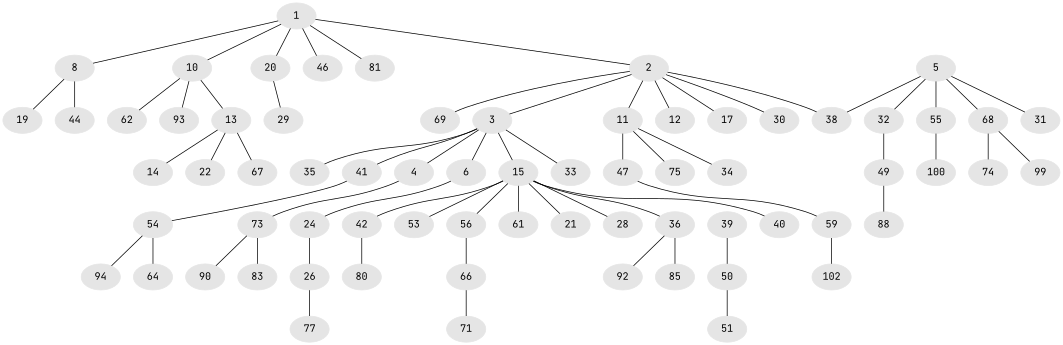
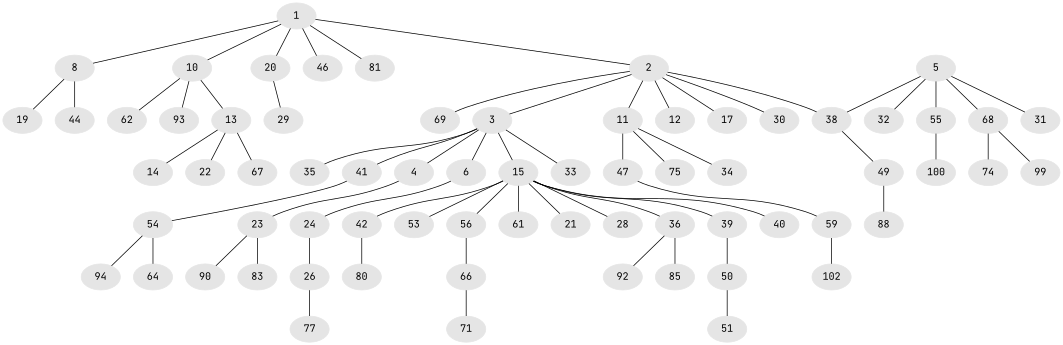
  graph {
    fontname="JetBrains Mono"
    node [color=gray90 fontname="JetBrains Mono" style=filled]
    edge [fontname="JetBrains Mono"]
    1 [super="+27"]
    2 [super="+7"]
    8
    10 [super="+45"]
    20 [super="+52"]
    46
    81
    3 [super="+9"]
    11 [super="+25"]
    12 [super="+96"]
    17 [super="+65"]
    30
    69 [super="+97"]
    38 [super="+87"]
    19
    44 [super="+60"]
    13 [super="+48"]
    62
    93
    29
    4
    6 [super="+91"]
    15 [super="+16"]
    33
    35 [super="+84"]
    41
    5 [super="+18"]
    31
    32 [super="+98"]
    55 [super="+58"]
    68 [super="+89"]
    34
    47 [super="+70"]
    75 [super="+101"]
-   23 [super="+43" label=73]
+   23 [super="+43"]
    24 [super="+82"]
    21
    28
    36 [super="+86"]
    39
    40 [super="+79"]
    42 [super="+73"]
    53
    56
    61
    54 [super="+57"]
    n47 [label=83]
    90
    49 [super="+72"]
    100
    74
    99
    26 [super="+37"]
    14
    22
    67
    59 [super="+95"]
    85
    92
    50 [super="+76"]
    80
    66 [super="+78"]
    77
    88
    51 [super="+83"]
    64
    94
    102
    71
    1 -- 2
    1 -- 8
    1 -- 10
    1 -- 20
    1 -- 46
    1 -- 81
    2 -- 3
    2 -- 11
    2 -- 12
    2 -- 17
    2 -- 30
    2 -- 69
    2 -- 38
    8 -- 19
    8 -- 44
    10 -- 13
    10 -- 62
    10 -- 93
    20 -- 29
    3 -- 4
    3 -- 6
    3 -- 15
    3 -- 33
    3 -- 35
    3 -- 41
    11 -- 34
    11 -- 47
    11 -- 75
    13 -- 14
    13 -- 22
    13 -- 67
    4 -- 23
    6 -- 24
    15 -- 21
    15 -- 28
    15 -- 36
+   15 -- 39
    15 -- 40
    15 -- 42
    15 -- 53
    15 -- 56
    15 -- 61
    41 -- 54
    5 -- 38
    5 -- 31
    5 -- 32
    5 -- 55
    5 -- 68
-   32 -- 49
+   38 -- 49
    55 -- 100
    68 -- 74
    68 -- 99
    47 -- 59
    23 -- n47
    23 -- 90
    24 -- 26
    36 -- 85
    36 -- 92
    39 -- 50
    42 -- 80
    56 -- 66
    54 -- 64
    54 -- 94
    49 -- 88
    26 -- 77
    59 -- 102
    50 -- 51
    66 -- 71
  }
